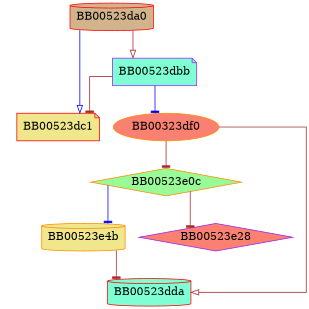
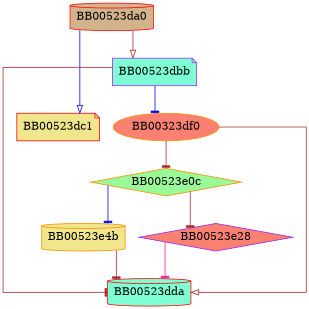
  digraph {
    splines=ortho
    node [color=red fillcolor=khaki shape=cylinder style=filled]
    edge [arrowhead=tee color=brown]
    BB00523da0 [fillcolor=tan]
    BB00523dc1 [shape=note]
    BB00523dbb [color=purple fillcolor=aquamarine shape=note]
    n4 [color=darkorange fillcolor=salmon label=BB00323df0 shape=ellipse]
    BB00523dda [fillcolor=aquamarine]
    BB00523e0c [color=darkorange fillcolor=palegreen shape=diamond]
    BB00523e4b [color=darkorange]
    BB00523e28 [color=purple fillcolor=salmon shape=diamond]
    BB00523da0 -> BB00523dc1 [arrowhead=onormal color=blue]
    BB00523da0 -> BB00523dbb [arrowhead=onormal]
-   BB00523dbb -> BB00523dc1
+   BB00523dbb -> BB00523dda
    BB00523dbb -> n4 [color=blue]
    n4 -> BB00523dda [arrowhead=onormal]
    n4 -> BB00523e0c
    BB00523e0c -> BB00523e4b [color=blue]
    BB00523e0c -> BB00523e28
    BB00523e4b -> BB00523dda
+   BB00523e28 -> BB00523dda [color=deeppink]
  }
